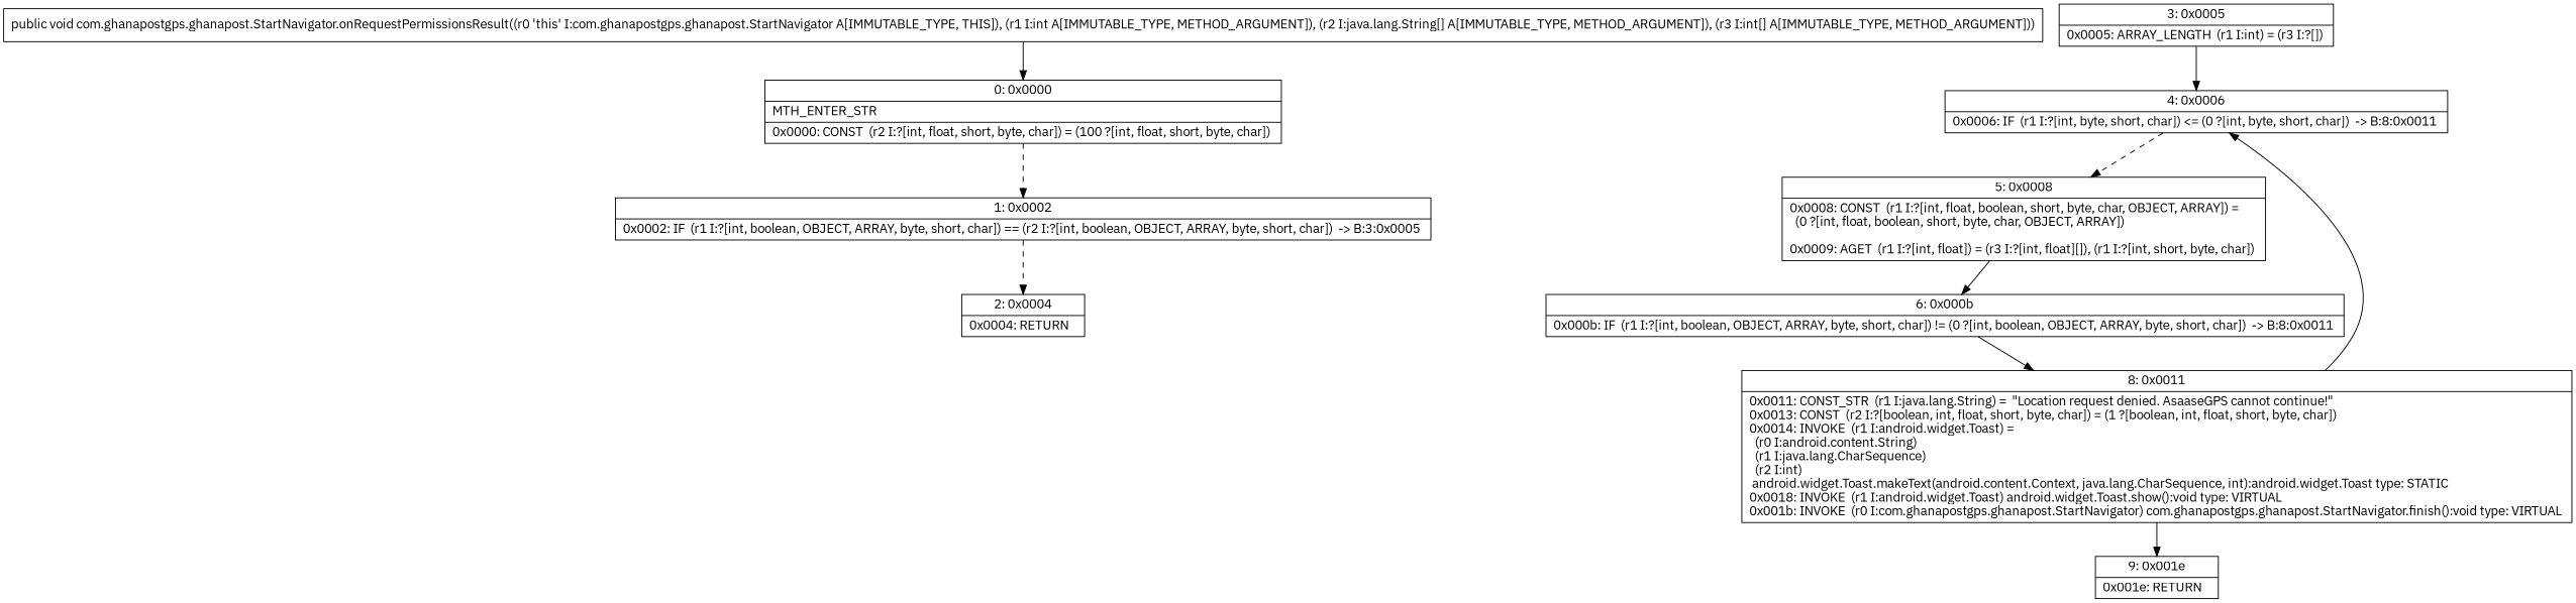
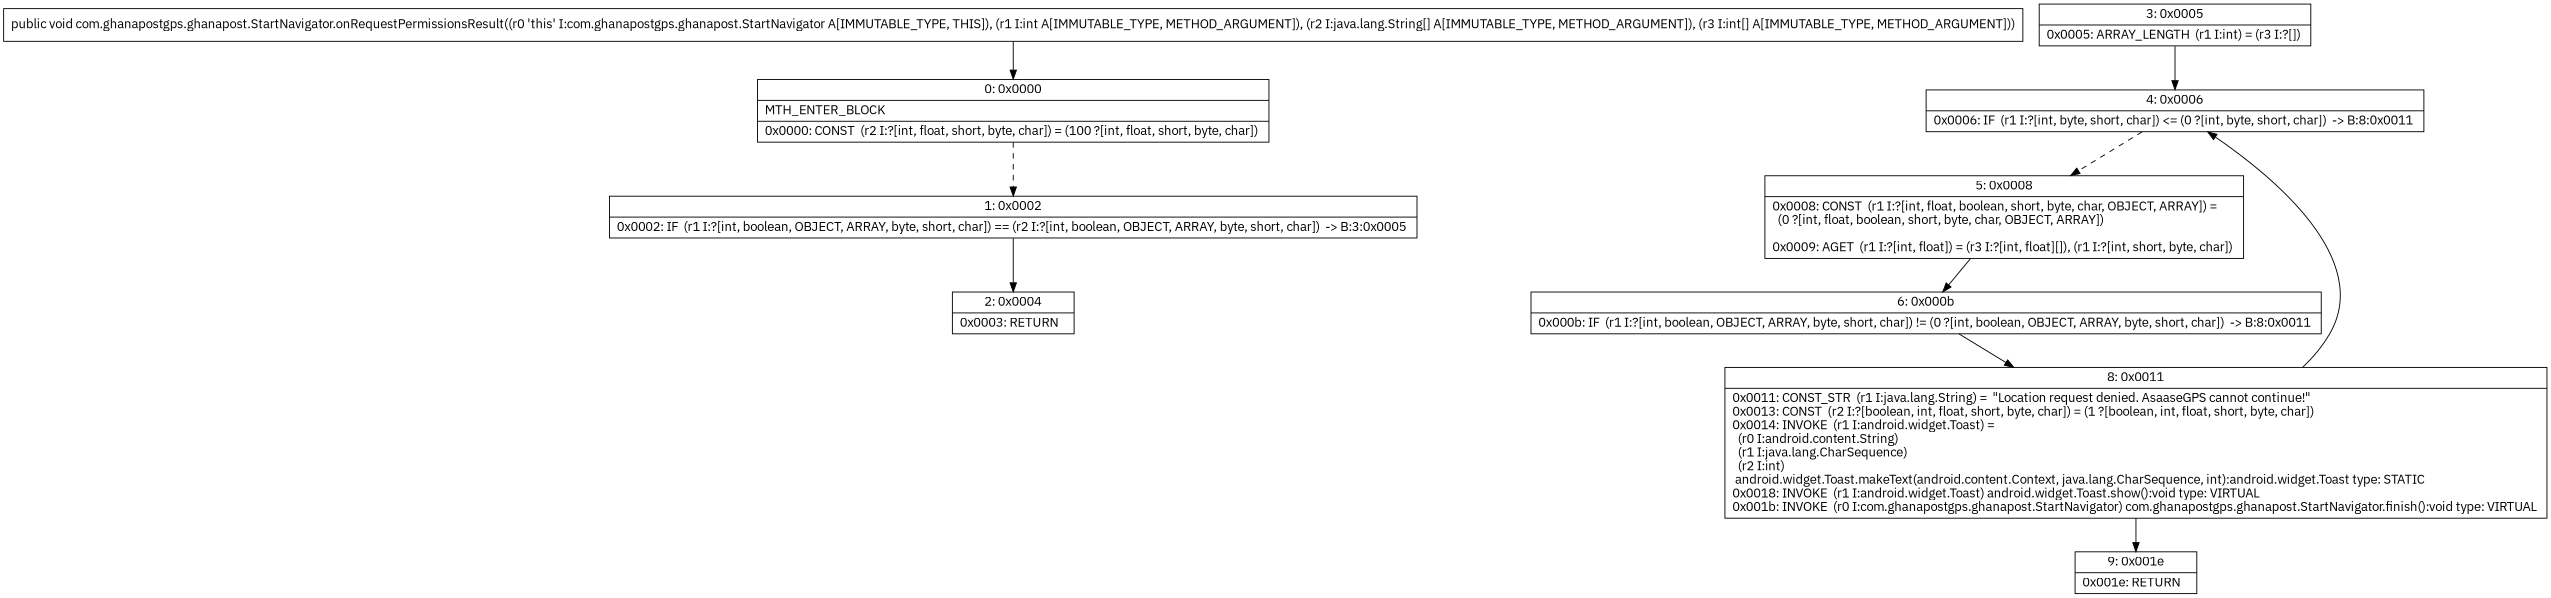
  digraph {
    fontname="IBM Plex Sans"
    node [fontname="IBM Plex Sans" shape=record]
    edge [fontname="IBM Plex Sans"]
-   n1 [label="{0\:\ 0x0000|MTH_ENTER_STR\l|0x0000: CONST  (r2 I:?[int, float, short, byte, char]) = (100 ?[int, float, short, byte, char]) \l}"]
+   n1 [label="{0\:\ 0x0000|MTH_ENTER_BLOCK\l|0x0000: CONST  (r2 I:?[int, float, short, byte, char]) = (100 ?[int, float, short, byte, char]) \l}"]
    n2 [label="{1\:\ 0x0002|0x0002: IF  (r1 I:?[int, boolean, OBJECT, ARRAY, byte, short, char]) == (r2 I:?[int, boolean, OBJECT, ARRAY, byte, short, char])  \-\> B:3:0x0005 \l}"]
-   n3 [label="{2\:\ 0x0004|0x0004: RETURN   \l}"]
+   n3 [label="{2\:\ 0x0004|0x0003: RETURN   \l}"]
    n4 [label="{3\:\ 0x0005|0x0005: ARRAY_LENGTH  (r1 I:int) = (r3 I:?[]) \l}"]
    n5 [label="{4\:\ 0x0006|0x0006: IF  (r1 I:?[int, byte, short, char]) \<= (0 ?[int, byte, short, char])  \-\> B:8:0x0011 \l}"]
    n6 [label="{5\:\ 0x0008|0x0008: CONST  (r1 I:?[int, float, boolean, short, byte, char, OBJECT, ARRAY]) = \l  (0 ?[int, float, boolean, short, byte, char, OBJECT, ARRAY])\l \l0x0009: AGET  (r1 I:?[int, float]) = (r3 I:?[int, float][]), (r1 I:?[int, short, byte, char]) \l}"]
    n7 [label="{6\:\ 0x000b|0x000b: IF  (r1 I:?[int, boolean, OBJECT, ARRAY, byte, short, char]) != (0 ?[int, boolean, OBJECT, ARRAY, byte, short, char])  \-\> B:8:0x0011 \l}"]
    n8 [label="{8\:\ 0x0011|0x0011: CONST_STR  (r1 I:java.lang.String) =  \"Location request denied. AsaaseGPS cannot continue!\" \l0x0013: CONST  (r2 I:?[boolean, int, float, short, byte, char]) = (1 ?[boolean, int, float, short, byte, char]) \l0x0014: INVOKE  (r1 I:android.widget.Toast) = \l  (r0 I:android.content.String)\l  (r1 I:java.lang.CharSequence)\l  (r2 I:int)\l android.widget.Toast.makeText(android.content.Context, java.lang.CharSequence, int):android.widget.Toast type: STATIC \l0x0018: INVOKE  (r1 I:android.widget.Toast) android.widget.Toast.show():void type: VIRTUAL \l0x001b: INVOKE  (r0 I:com.ghanapostgps.ghanapost.StartNavigator) com.ghanapostgps.ghanapost.StartNavigator.finish():void type: VIRTUAL \l}"]
    n9 [label="{9\:\ 0x001e|0x001e: RETURN   \l}"]
    n10 [label="{public void com.ghanapostgps.ghanapost.StartNavigator.onRequestPermissionsResult((r0 'this' I:com.ghanapostgps.ghanapost.StartNavigator A[IMMUTABLE_TYPE, THIS]), (r1 I:int A[IMMUTABLE_TYPE, METHOD_ARGUMENT]), (r2 I:java.lang.String[] A[IMMUTABLE_TYPE, METHOD_ARGUMENT]), (r3 I:int[] A[IMMUTABLE_TYPE, METHOD_ARGUMENT])) }"]
    n1 -> n2 [style=dashed]
-   n2 -> n3 [style=dashed]
+   n2 -> n3 [style=solid]
    n4 -> n5
    n5 -> n6 [style=dashed]
    n6 -> n7
    n7 -> n8
    n8 -> n5
    n8 -> n9
    n10 -> n1
  }
